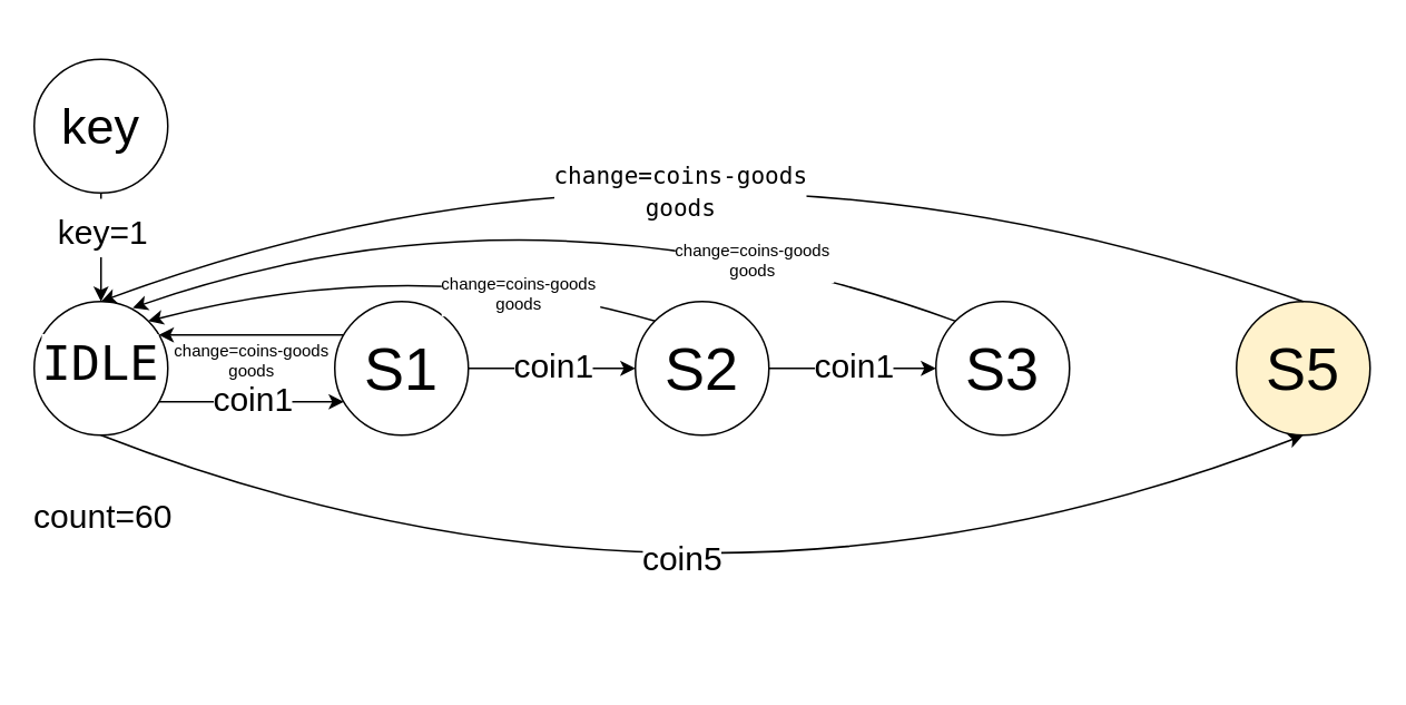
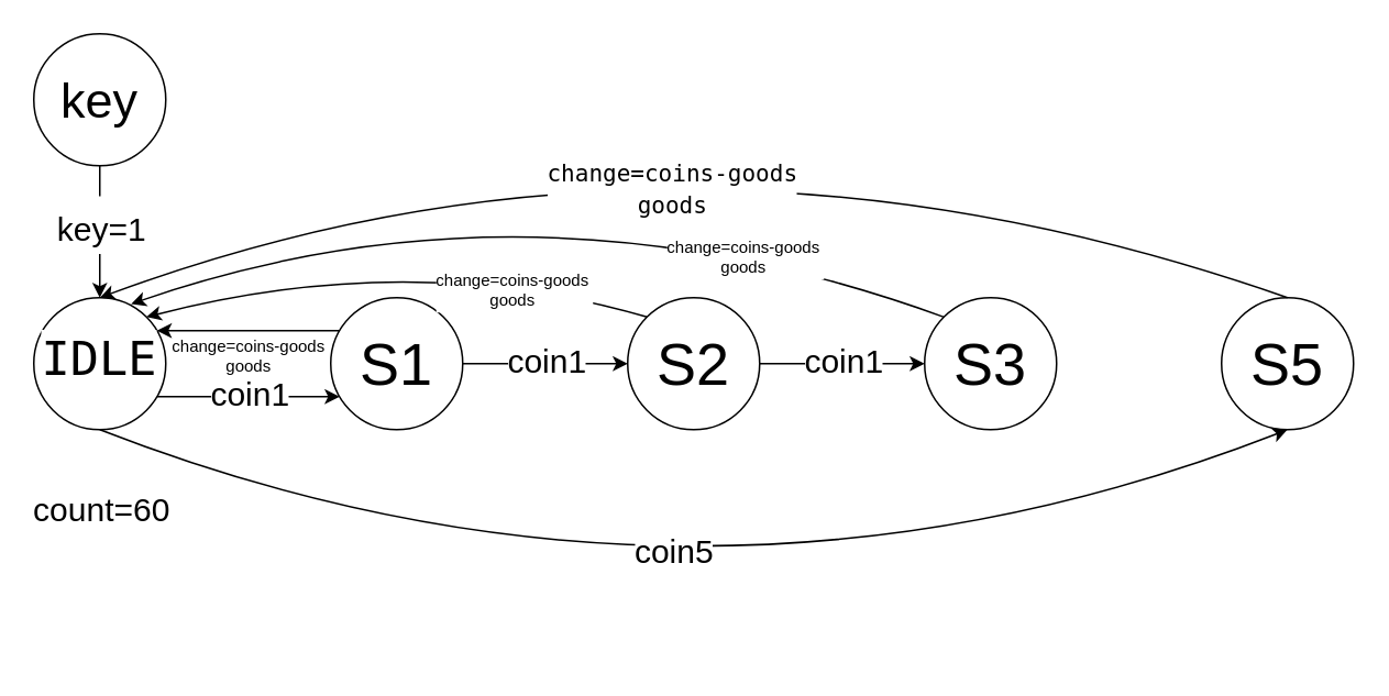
  <mxCell id="0" />
  <mxCell id="1" parent="0" />
  <mxCell id="2" value="" style="edgeStyle=orthogonalEdgeStyle;rounded=0;orthogonalLoop=1;jettySize=auto;html=1;fontSize=20;fontColor=#000000;" parent="1" source="3" target="5" edge="1"><mxGeometry relative="1" as="geometry"><Array as="points"><mxPoint x="360" y="220" /><mxPoint x="360" y="220" /></Array></mxGeometry></mxCell>
  <mxCell id="3" value="&lt;font style=&quot;font-size: 36px&quot;&gt;S1&lt;/font&gt;" style="ellipse;whiteSpace=wrap;html=1;aspect=fixed;" parent="1" vertex="1"><mxGeometry x="200" y="180" width="80" height="80" as="geometry" /></mxCell>
  <mxCell id="4" value="" style="edgeStyle=orthogonalEdgeStyle;rounded=0;orthogonalLoop=1;jettySize=auto;html=1;fontSize=20;fontColor=#000000;" parent="1" source="5" target="6" edge="1"><mxGeometry relative="1" as="geometry"><Array as="points"><mxPoint x="480" y="220" /><mxPoint x="480" y="220" /></Array></mxGeometry></mxCell>
  <mxCell id="5" value="&lt;font style=&quot;font-size: 36px&quot;&gt;S2&lt;br&gt;&lt;/font&gt;" style="ellipse;whiteSpace=wrap;html=1;aspect=fixed;" parent="1" vertex="1"><mxGeometry x="380" y="180" width="80" height="80" as="geometry" /></mxCell>
  <mxCell id="6" value="&lt;font style=&quot;font-size: 36px&quot;&gt;S3&lt;/font&gt;" style="ellipse;whiteSpace=wrap;html=1;aspect=fixed;" parent="1" vertex="1"><mxGeometry x="560" y="180" width="80" height="80" as="geometry" /></mxCell>
- <mxCell id="7" value="&lt;font style=&quot;font-size: 36px&quot;&gt;S5&lt;/font&gt;" style="ellipse;whiteSpace=wrap;html=1;aspect=fixed;fillColor=#fff2cc;" parent="1" vertex="1"><mxGeometry x="740" y="180" width="80" height="80" as="geometry" /></mxCell>
+ <mxCell id="7" value="&lt;font style=&quot;font-size: 36px&quot;&gt;S5&lt;/font&gt;" style="ellipse;whiteSpace=wrap;html=1;aspect=fixed;" parent="1" vertex="1"><mxGeometry x="740" y="180" width="80" height="80" as="geometry" /></mxCell>
  <mxCell id="8" value="" style="edgeStyle=orthogonalEdgeStyle;rounded=0;orthogonalLoop=1;jettySize=auto;html=1;fontSize=20;fontColor=#000000;" parent="1" source="9" target="3" edge="1"><mxGeometry relative="1" as="geometry"><Array as="points"><mxPoint x="190" y="240" /><mxPoint x="190" y="240" /></Array></mxGeometry></mxCell>
  <mxCell id="9" value="&lt;div style=&quot;font-family: &amp;#34;consolas&amp;#34; , &amp;#34;ubuntu&amp;#34; , monospace , &amp;#34;consolas&amp;#34; , &amp;#34;courier new&amp;#34; , monospace ; line-height: 19px&quot;&gt;&lt;font style=&quot;font-size: 29px ; background-color: rgb(255 , 255 , 255)&quot;&gt;IDLE&lt;/font&gt;&lt;/div&gt;" style="ellipse;whiteSpace=wrap;html=1;aspect=fixed;strokeWidth=1;" parent="1" vertex="1"><mxGeometry x="20" y="180" width="80" height="80" as="geometry" /></mxCell>
  <mxCell id="10" value="" style="curved=1;endArrow=classic;html=1;rounded=0;fontSize=29;fontColor=#000000;exitX=0.5;exitY=1;exitDx=0;exitDy=0;entryX=0.5;entryY=1;entryDx=0;entryDy=0;" parent="1" source="9" target="7" edge="1"><mxGeometry width="50" height="50" relative="1" as="geometry"><mxPoint x="170" y="260" as="sourcePoint" /><mxPoint x="290" y="260" as="targetPoint" /><Array as="points"><mxPoint x="420" y="400" /></Array></mxGeometry></mxCell>
  <mxCell id="11" value="&lt;font style=&quot;font-size: 20px&quot;&gt;coin5&lt;br&gt;&lt;/font&gt;" style="edgeLabel;html=1;align=center;verticalAlign=middle;resizable=0;points=[];fontSize=29;fontColor=#000000;" parent="1" vertex="1" connectable="0"><mxGeometry x="300.004" y="240.005" as="geometry"><mxPoint x="107" y="90" as="offset" /></mxGeometry></mxCell>
  <mxCell id="12" value="&lt;span style=&quot;font-size: 20px&quot;&gt;coin1&lt;/span&gt;" style="edgeLabel;html=1;align=center;verticalAlign=middle;resizable=0;points=[];fontSize=29;fontColor=#000000;" parent="1" vertex="1" connectable="0"><mxGeometry x="150.004" y="240.005" as="geometry"><mxPoint y="-5" as="offset" /></mxGeometry></mxCell>
  <mxCell id="13" value="" style="curved=1;endArrow=classic;html=1;rounded=0;exitX=0.5;exitY=0;exitDx=0;exitDy=0;entryX=0.5;entryY=0;entryDx=0;entryDy=0;" parent="1" source="7" target="9" edge="1"><mxGeometry width="50" height="50" relative="1" as="geometry"><mxPoint x="580" y="120" as="sourcePoint" /><mxPoint x="630" y="70" as="targetPoint" /><Array as="points"><mxPoint x="410" y="50" /></Array></mxGeometry></mxCell>
  <mxCell id="14" value="&lt;font style=&quot;font-size: 20px&quot;&gt;&lt;div style=&quot;font-family: &amp;#34;consolas&amp;#34; , &amp;#34;ubuntu&amp;#34; , monospace , &amp;#34;consolas&amp;#34; , &amp;#34;courier new&amp;#34; , monospace ; font-size: 14px ; line-height: 19px&quot;&gt;change=coins-goods&lt;/div&gt;&lt;div style=&quot;font-family: &amp;#34;consolas&amp;#34; , &amp;#34;ubuntu&amp;#34; , monospace , &amp;#34;consolas&amp;#34; , &amp;#34;courier new&amp;#34; , monospace ; font-size: 14px ; line-height: 19px&quot;&gt;goods&lt;br&gt;&lt;/div&gt;&lt;/font&gt;" style="edgeLabel;html=1;align=center;verticalAlign=middle;resizable=0;points=[];fontSize=29;fontColor=#000000;labelBackgroundColor=#FFFFFF;" parent="1" vertex="1" connectable="0"><mxGeometry x="400.004" y="120.005" as="geometry"><mxPoint x="6" y="-7" as="offset" /></mxGeometry></mxCell>
  <mxCell id="15" value="&lt;font style=&quot;font-size: 20px&quot;&gt;coin1&lt;/font&gt;" style="edgeLabel;html=1;align=center;verticalAlign=middle;resizable=0;points=[];fontSize=29;fontColor=#000000;" parent="1" vertex="1" connectable="0"><mxGeometry x="330.004" y="220.005" as="geometry"><mxPoint y="-5" as="offset" /></mxGeometry></mxCell>
  <mxCell id="16" value="&lt;font style=&quot;font-size: 20px&quot;&gt;coin1&lt;/font&gt;" style="edgeLabel;html=1;align=center;verticalAlign=middle;resizable=0;points=[];fontSize=29;fontColor=#000000;" parent="1" vertex="1" connectable="0"><mxGeometry x="510.004" y="220.005" as="geometry"><mxPoint y="-5" as="offset" /></mxGeometry></mxCell>
  <mxCell id="17" value="" style="edgeStyle=orthogonalEdgeStyle;rounded=0;orthogonalLoop=1;jettySize=auto;html=1;fontSize=20;fontColor=#000000;" parent="1" edge="1"><mxGeometry relative="1" as="geometry"><mxPoint x="205.375" y="199.999" as="sourcePoint" /><mxPoint x="94.625" y="199.999" as="targetPoint" /><Array as="points"><mxPoint x="124.62" y="200" /><mxPoint x="124.62" y="200" /></Array></mxGeometry></mxCell>
  <mxCell id="18" value="change=coins-goods&#10;goods" style="edgeLabel;align=center;verticalAlign=middle;resizable=0;points=[];fontSize=10;fontColor=#000000;rotation=0;spacing=2;spacingTop=0;" parent="1" vertex="1" connectable="0"><mxGeometry x="150.004" y="220.005" as="geometry"><mxPoint y="-5" as="offset" /></mxGeometry></mxCell>
  <mxCell id="19" value="" style="curved=1;endArrow=classic;html=1;rounded=0;exitX=0;exitY=0;exitDx=0;exitDy=0;entryX=1;entryY=0;entryDx=0;entryDy=0;" parent="1" source="5" target="9" edge="1"><mxGeometry width="50" height="50" relative="1" as="geometry"><mxPoint x="790" y="190" as="sourcePoint" /><mxPoint x="70" y="190" as="targetPoint" /><Array as="points"><mxPoint x="250" y="150" /></Array></mxGeometry></mxCell>
  <mxCell id="20" value="" style="curved=1;endArrow=classic;html=1;rounded=0;exitX=0;exitY=0;exitDx=0;exitDy=0;entryX=0.737;entryY=0.048;entryDx=0;entryDy=0;entryPerimeter=0;" parent="1" target="9" edge="1"><mxGeometry width="50" height="50" relative="1" as="geometry"><mxPoint x="571.716" y="191.716" as="sourcePoint" /><mxPoint x="268.284" y="191.716" as="targetPoint" /><Array as="points"><mxPoint x="320" y="100" /></Array></mxGeometry></mxCell>
  <mxCell id="21" value="change=coins-goods&#10;goods" style="edgeLabel;align=center;verticalAlign=middle;resizable=0;points=[];fontSize=10;fontColor=#000000;rotation=0;spacing=2;spacingTop=0;" parent="1" vertex="1" connectable="0"><mxGeometry x="310.004" y="180.005" as="geometry"><mxPoint y="-5" as="offset" /></mxGeometry></mxCell>
  <mxCell id="22" value="change=coins-goods&#10;goods" style="edgeLabel;align=center;verticalAlign=middle;resizable=0;points=[];fontSize=10;fontColor=#000000;rotation=0;spacing=2;spacingTop=0;" parent="1" vertex="1" connectable="0"><mxGeometry x="450.004" y="160.005" as="geometry"><mxPoint y="-5" as="offset" /></mxGeometry></mxCell>
  <mxCell id="23" value="&lt;span style=&quot;font-size: 20px&quot;&gt;count=60&lt;/span&gt;" style="edgeLabel;html=1;align=center;verticalAlign=middle;resizable=0;points=[];fontSize=29;fontColor=#000000;" parent="1" vertex="1" connectable="0"><mxGeometry x="60.004" y="310.005" as="geometry"><mxPoint y="-5" as="offset" /></mxGeometry></mxCell>
  <mxCell id="24" value="" style="edgeStyle=orthogonalEdgeStyle;rounded=0;orthogonalLoop=1;jettySize=auto;html=1;fontSize=30;fontColor=#000000;endSize=6;" parent="1" source="25" target="9" edge="1"><mxGeometry relative="1" as="geometry" /></mxCell>
- <mxCell id="25" value="&lt;font&gt;&lt;font style=&quot;font-size: 30px&quot;&gt;key&lt;/font&gt;&lt;br&gt;&lt;/font&gt;" style="ellipse;whiteSpace=wrap;html=1;aspect=fixed;" parent="1" vertex="1"><mxGeometry x="20" y="35" width="80" height="80" as="geometry" /></mxCell>
+ <mxCell id="25" value="&lt;font&gt;&lt;font style=&quot;font-size: 30px&quot;&gt;key&lt;/font&gt;&lt;br&gt;&lt;/font&gt;" style="ellipse;whiteSpace=wrap;html=1;aspect=fixed;" parent="1" vertex="1"><mxGeometry x="20" y="20" width="80" height="80" as="geometry" /></mxCell>
  <mxCell id="26" value="&lt;span style=&quot;font-size: 20px&quot;&gt;key=1&lt;/span&gt;" style="edgeLabel;html=1;align=center;verticalAlign=middle;resizable=0;points=[];fontSize=29;fontColor=#000000;" parent="1" vertex="1" connectable="0"><mxGeometry x="60.004" y="140.005" as="geometry"><mxPoint y="-5" as="offset" /></mxGeometry></mxCell>
